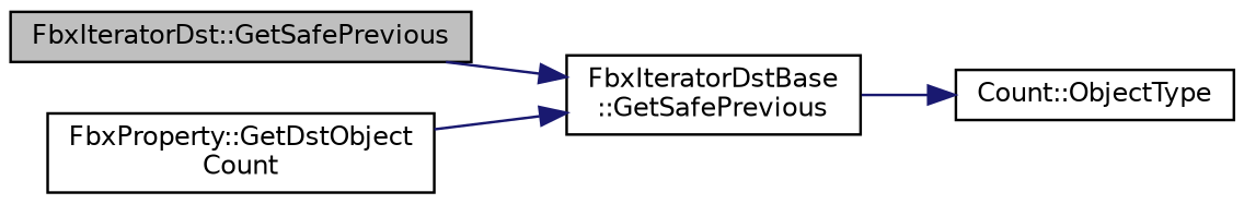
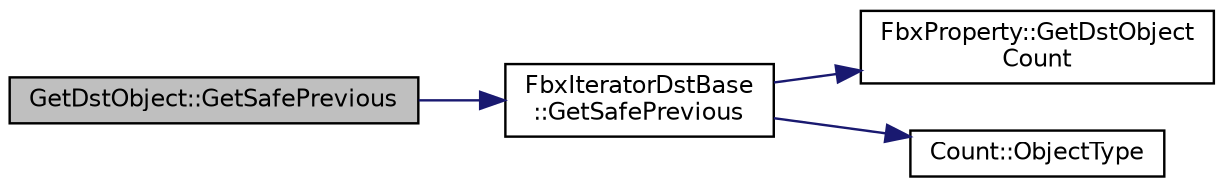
  digraph {
    rankdir=LR
    node [color=black fillcolor=white fontname=Helvetica fontsize=10 shape=record style=filled]
    edge [color=midnightblue fontname=Helvetica fontsize=10 labelfontname=Helvetica labelfontsize=10 style=solid]
-   n1 [fillcolor=grey75 fontcolor=black height=0.2 label="FbxIteratorDst::GetSafePrevious" width=0.4]
+   n1 [fillcolor=grey75 fontcolor=black height=0.2 label="GetDstObject::GetSafePrevious" width=0.4]
    n2 [height=0.2 label="FbxIteratorDstBase\l::GetSafePrevious" width=0.4]
    n3 [height=0.2 label="FbxProperty::GetDstObject\lCount" width=0.4]
    n4 [height=0.2 label="Count::ObjectType" width=0.4]
    n1 -> n2
-   n3 -> n2
+   n2 -> n3
    n2 -> n4
  }
